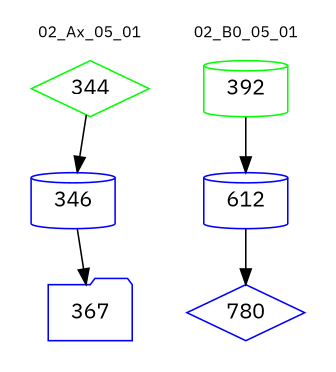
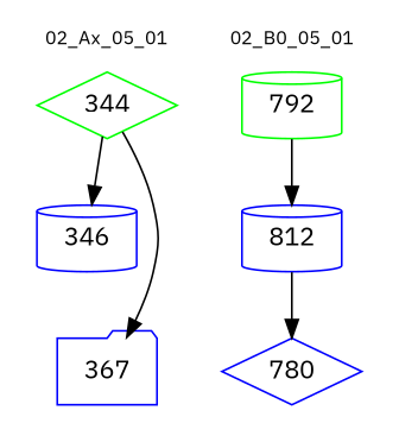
  digraph {
    fontname="IBM Plex Sans"
    node [color=blue fontname="IBM Plex Sans" shape=cylinder]
    edge [color=black fontname="IBM Plex Sans"]
    n1 [color=green label=344 shape=diamond]
    n2 [label=346]
    n3 [label=367 shape=folder]
-   n4 [color=green label=392]
-   n5 [label=612]
+   n4 [color=green label=792]
+   n5 [label=812]
    n6 [label=780 shape=diamond]
    subgraph cluster_1 {
      color=white
      fontsize=10
      label="02_Ax_05_01"
      n1
      n2
      n3
    }
    subgraph cluster_2 {
      color=white
      fontsize=10
      label="02_B0_05_01"
      n4
      n5
      n6
    }
    n1 -> n2
-   n2 -> n3
+   n1 -> n3
    n4 -> n5
    n5 -> n6
  }
